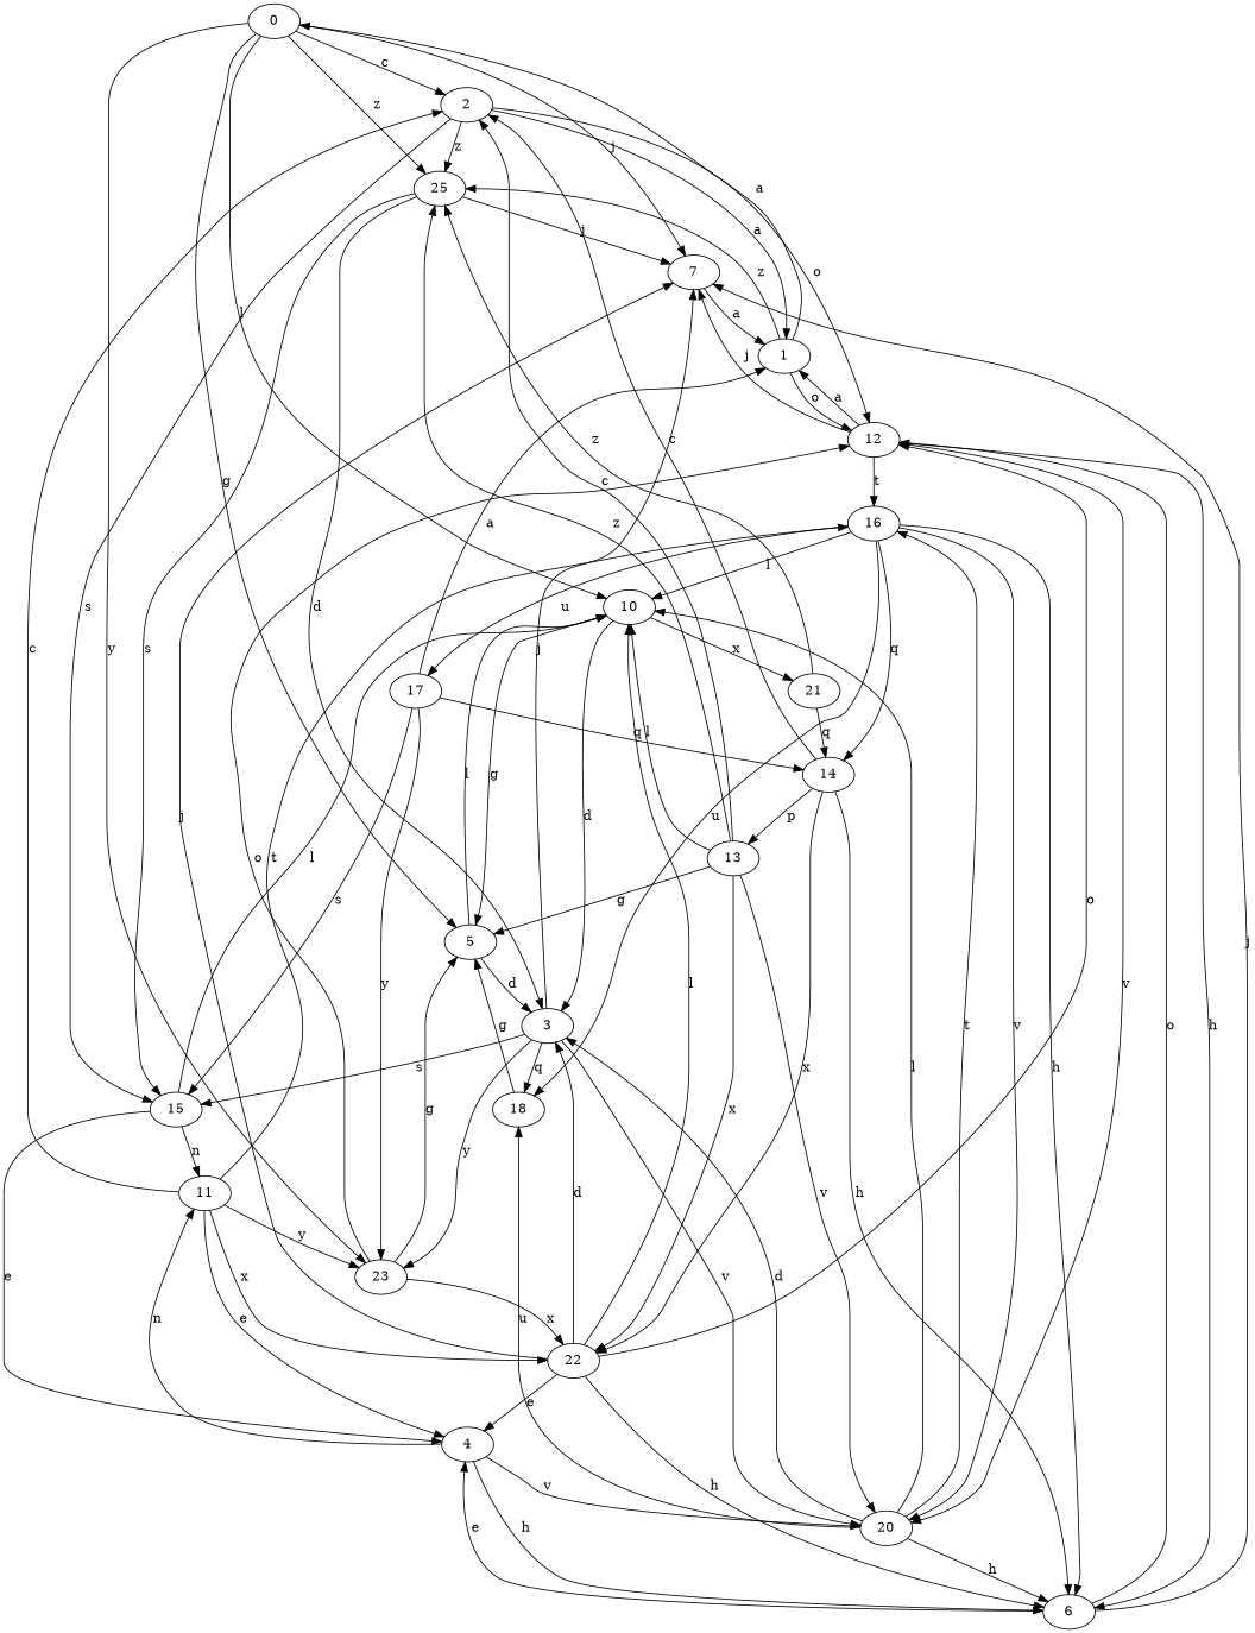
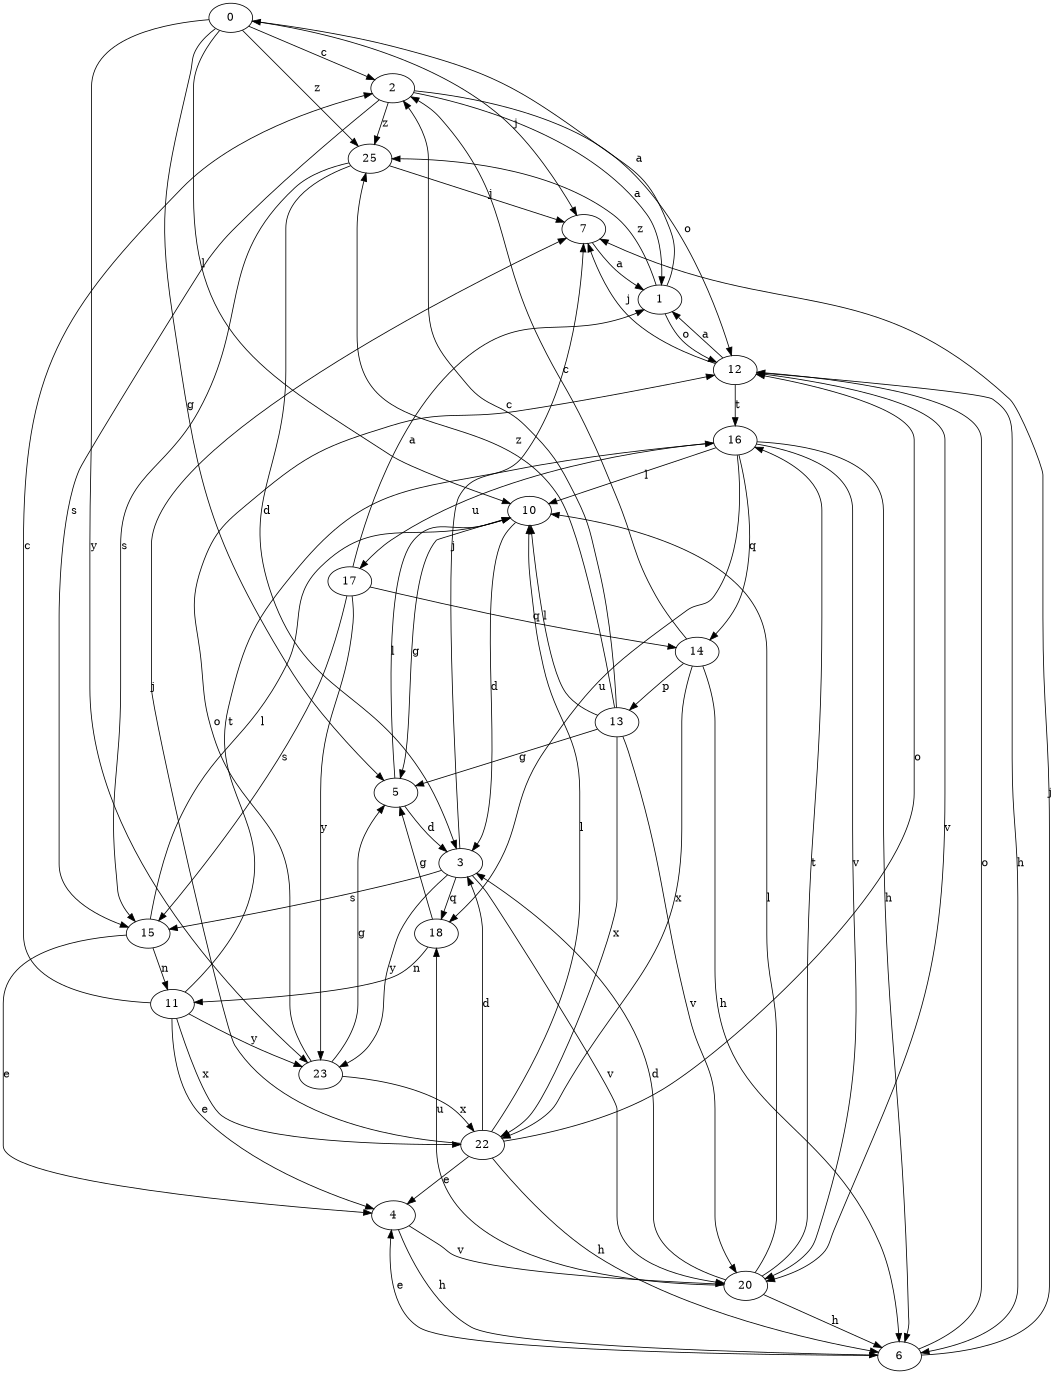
  strict digraph {
    0
    2
    5
    7
    10
    23
    25
    1
    12
    15
    3
-   21
    22
    20
    6
    16
    4
    11
    17
    14
    18
    13
    0 -> 2 [label=c]
    0 -> 5 [label=g]
    0 -> 7 [label=j]
    0 -> 10 [label=l]
    0 -> 23 [label=y]
    0 -> 25 [label=z]
    2 -> 25 [label=z]
    2 -> 1 [label=a]
    2 -> 12 [label=o]
    2 -> 15 [label=s]
    5 -> 10 [label=l]
    5 -> 3 [label=d]
    7 -> 1 [label=a]
    10 -> 5 [label=g]
    10 -> 3 [label=d]
-   10 -> 21 [label=x]
    23 -> 5 [label=g]
    23 -> 12 [label=o]
    23 -> 22 [label=x]
    25 -> 7 [label=j]
    25 -> 15 [label=s]
    25 -> 3 [label=d]
    1 -> 0 [label=a]
    1 -> 25 [label=z]
    1 -> 12 [label=o]
    12 -> 7 [label=j]
    12 -> 1 [label=a]
    12 -> 20 [label=v]
    12 -> 6 [label=h]
    12 -> 16 [label=t]
    15 -> 10 [label=l]
    15 -> 4 [label=e]
    15 -> 11 [label=n]
    3 -> 7 [label=j]
    3 -> 23 [label=y]
    3 -> 15 [label=s]
    3 -> 20 [label=v]
    3 -> 18 [label=q]
-   21 -> 25 [label=z]
-   21 -> 14 [label=q]
    22 -> 7 [label=j]
    22 -> 10 [label=l]
    22 -> 12 [label=o]
    22 -> 3 [label=d]
    22 -> 6 [label=h]
    22 -> 4 [label=e]
    20 -> 10 [label=l]
    20 -> 3 [label=d]
    20 -> 6 [label=h]
    20 -> 16 [label=t]
    20 -> 18 [label=u]
    6 -> 7 [label=j]
    6 -> 12 [label=o]
    6 -> 4 [label=e]
    16 -> 10 [label=l]
    16 -> 20 [label=v]
    16 -> 6 [label=h]
    16 -> 17 [label=u]
    16 -> 14 [label=q]
    16 -> 18 [label=u]
    4 -> 20 [label=v]
    4 -> 6 [label=h]
-   4 -> 11 [label=n]
+   18 -> 11 [label=n]
    11 -> 2 [label=c]
    11 -> 23 [label=y]
    11 -> 22 [label=x]
    11 -> 16 [label=t]
    11 -> 4 [label=e]
    17 -> 23 [label=y]
    17 -> 1 [label=a]
    17 -> 15 [label=s]
    17 -> 14 [label=q]
    14 -> 2 [label=c]
    14 -> 22 [label=x]
    14 -> 6 [label=h]
    14 -> 13 [label=p]
    18 -> 5 [label=g]
    13 -> 2 [label=c]
    13 -> 5 [label=g]
    13 -> 10 [label=l]
    13 -> 25 [label=z]
    13 -> 22 [label=x]
    13 -> 20 [label=v]
  }
